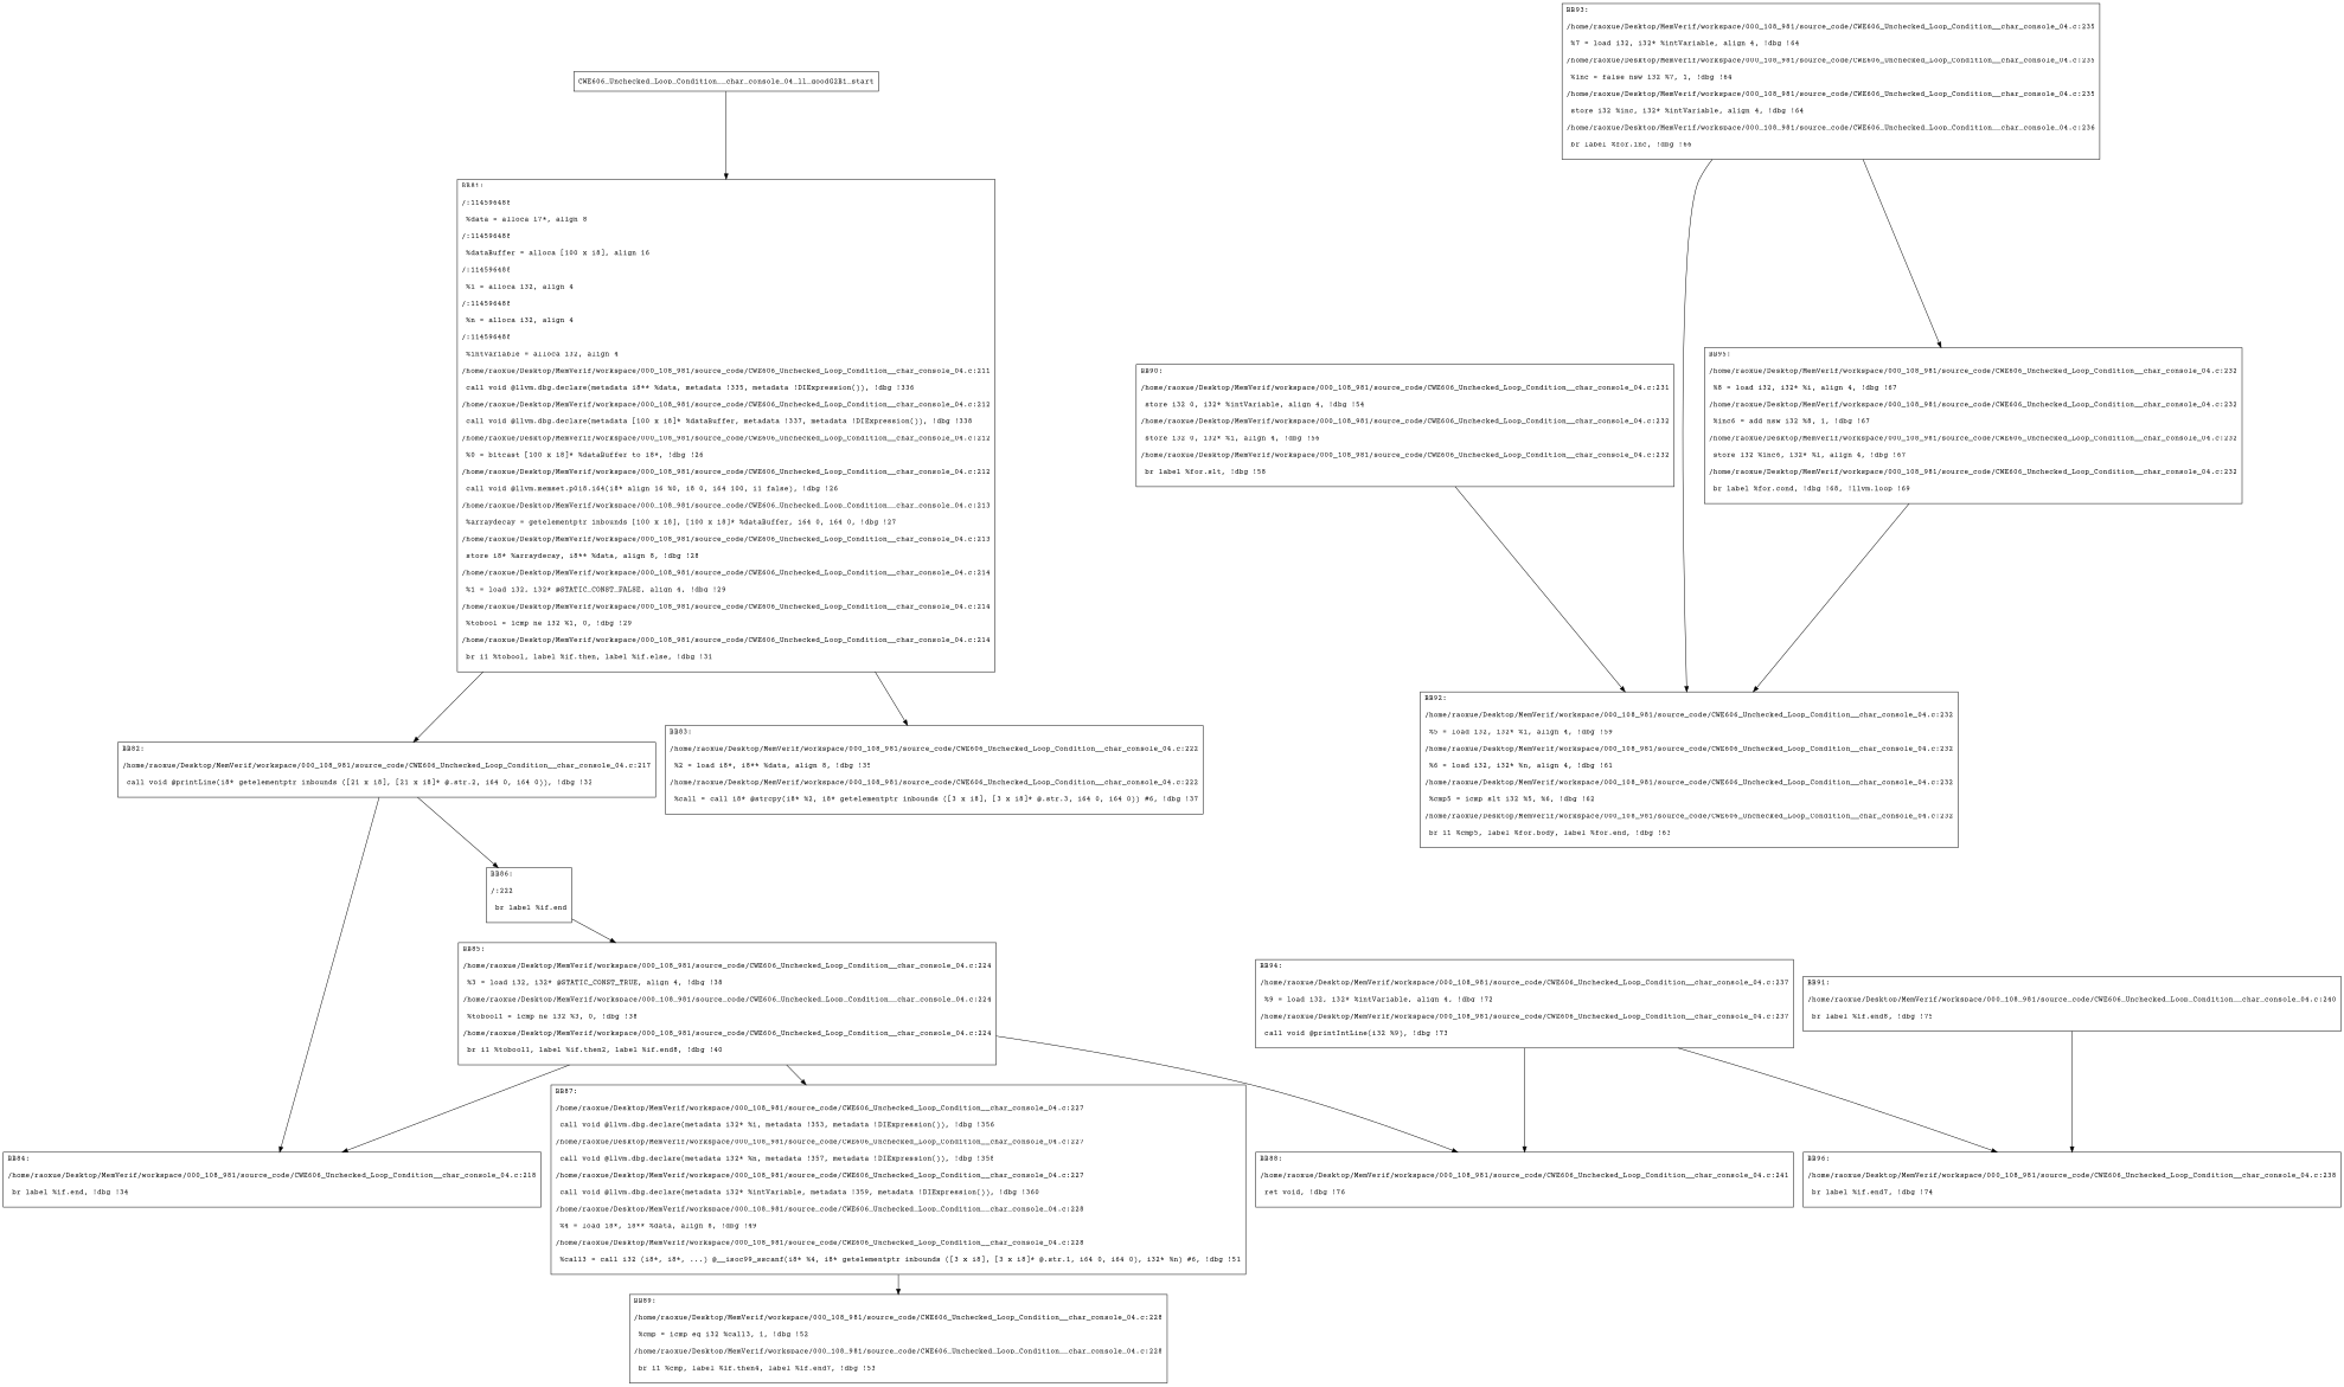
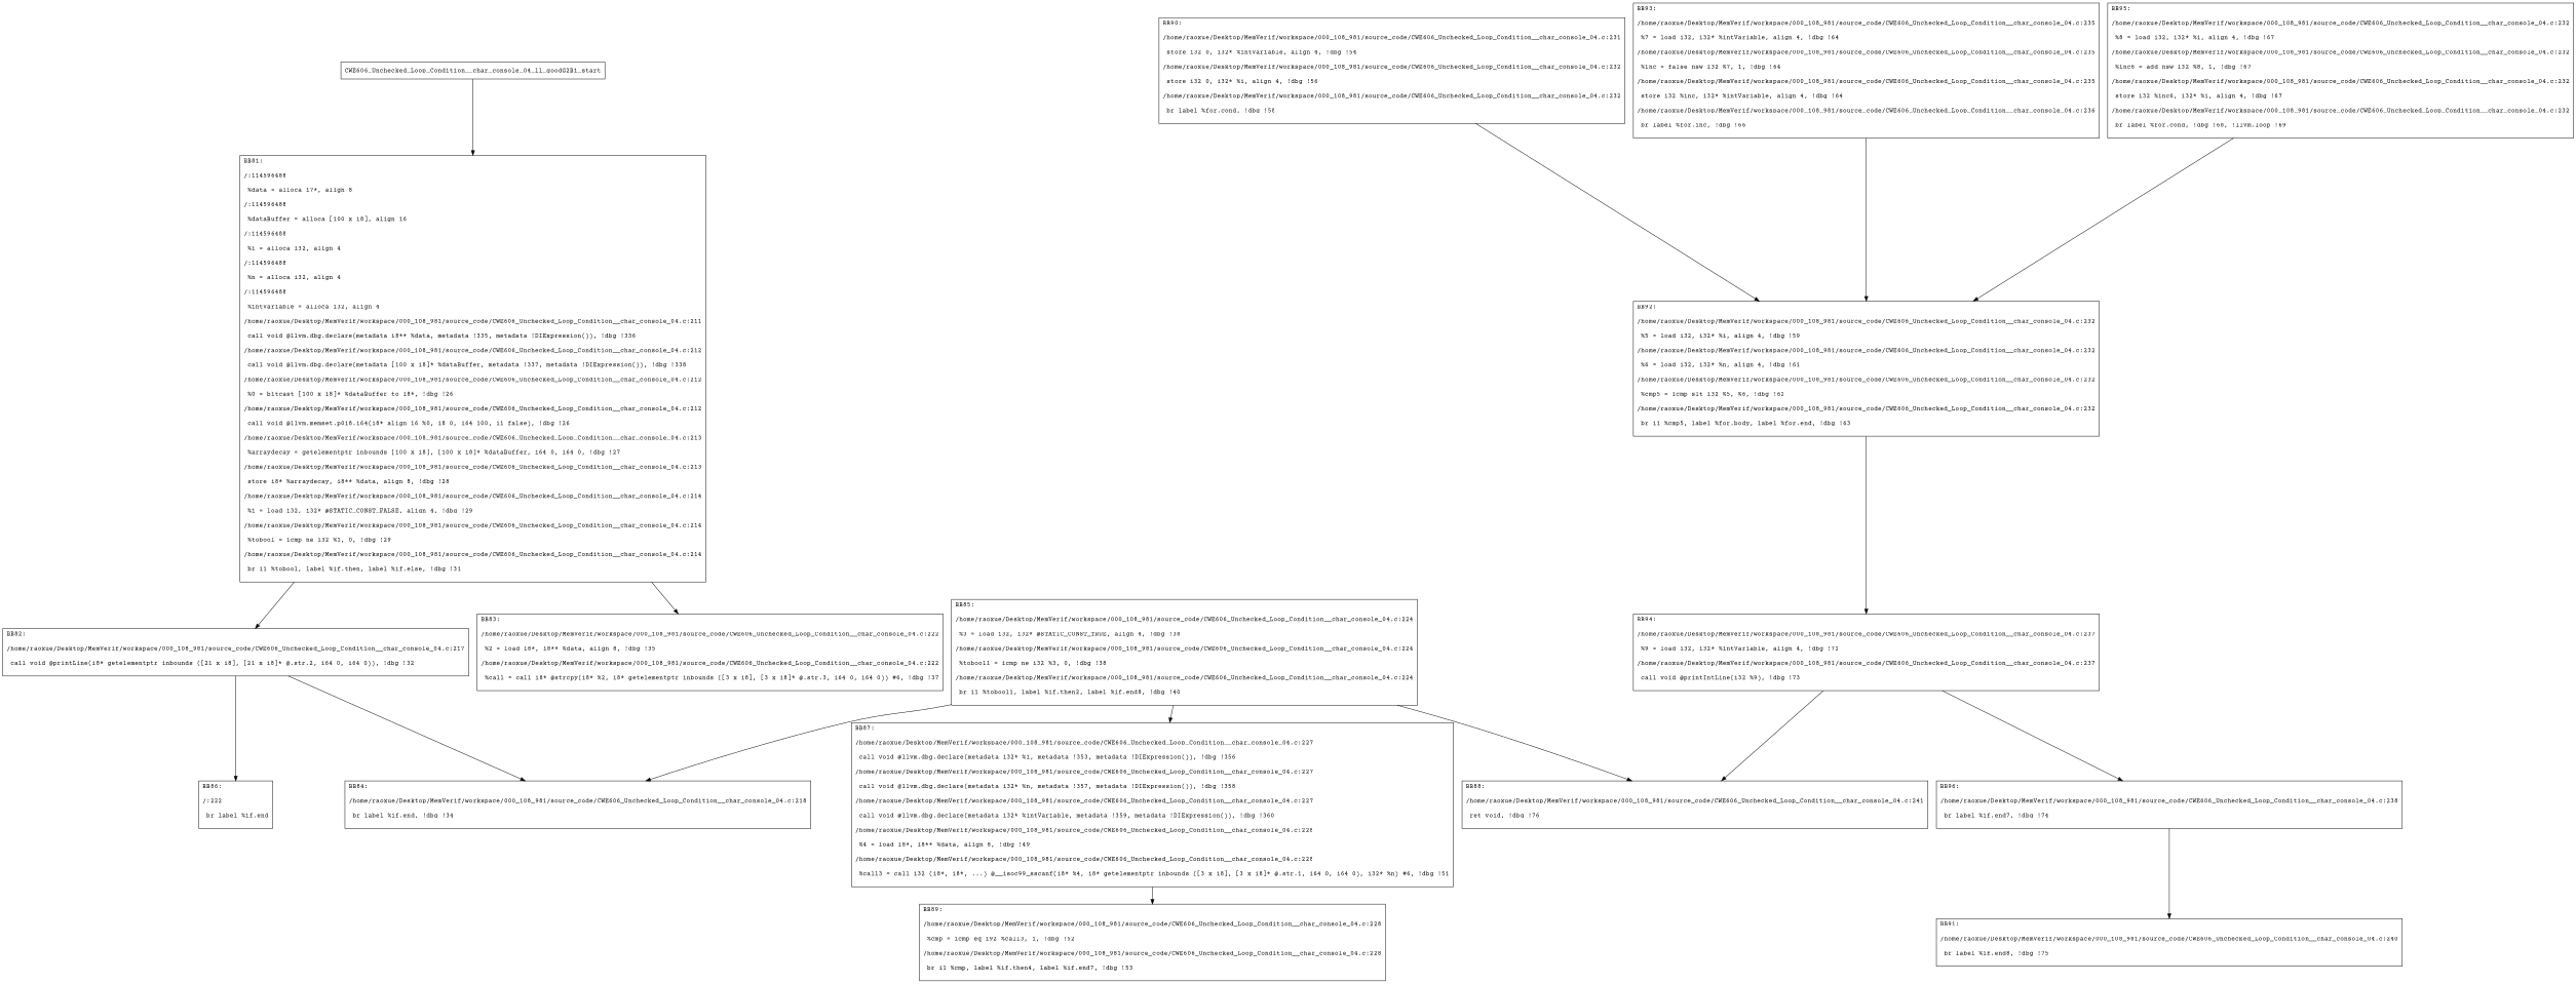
  digraph {
    fontname="Courier Prime"
    node [fontname="Courier Prime" shape=record]
    edge [fontname="Courier Prime"]
    n1 [label="{CWE606_Unchecked_Loop_Condition__char_console_04_ll_goodG2B1_start}"]
    n2 [label="{BB81:\l\l/:114596488\l\n  %data = alloca i7*, align 8\l\n/:114596488\l\n  %dataBuffer = alloca [100 x i8], align 16\l\n/:114596488\l\n  %i = alloca i32, align 4\l\n/:114596488\l\n  %n = alloca i32, align 4\l\n/:114596488\l\n  %intVariable = alloca i32, align 4\l\n/home/raoxue/Desktop/MemVerif/workspace/000_108_981/source_code/CWE606_Unchecked_Loop_Condition__char_console_04.c:211\l\n  call void @llvm.dbg.declare(metadata i8** %data, metadata !335, metadata !DIExpression()), !dbg !336\l\n/home/raoxue/Desktop/MemVerif/workspace/000_108_981/source_code/CWE606_Unchecked_Loop_Condition__char_console_04.c:212\l\n  call void @llvm.dbg.declare(metadata [100 x i8]* %dataBuffer, metadata !337, metadata !DIExpression()), !dbg !338\l\n/home/raoxue/Desktop/MemVerif/workspace/000_108_981/source_code/CWE606_Unchecked_Loop_Condition__char_console_04.c:212\l\n  %0 = bitcast [100 x i8]* %dataBuffer to i8*, !dbg !26\l\n/home/raoxue/Desktop/MemVerif/workspace/000_108_981/source_code/CWE606_Unchecked_Loop_Condition__char_console_04.c:212\l\n  call void @llvm.memset.p0i8.i64(i8* align 16 %0, i8 0, i64 100, i1 false), !dbg !26\l\n/home/raoxue/Desktop/MemVerif/workspace/000_108_981/source_code/CWE606_Unchecked_Loop_Condition__char_console_04.c:213\l\n  %arraydecay = getelementptr inbounds [100 x i8], [100 x i8]* %dataBuffer, i64 0, i64 0, !dbg !27\l\n/home/raoxue/Desktop/MemVerif/workspace/000_108_981/source_code/CWE606_Unchecked_Loop_Condition__char_console_04.c:213\l\n  store i8* %arraydecay, i8** %data, align 8, !dbg !28\l\n/home/raoxue/Desktop/MemVerif/workspace/000_108_981/source_code/CWE606_Unchecked_Loop_Condition__char_console_04.c:214\l\n  %1 = load i32, i32* @STATIC_CONST_FALSE, align 4, !dbg !29\l\n/home/raoxue/Desktop/MemVerif/workspace/000_108_981/source_code/CWE606_Unchecked_Loop_Condition__char_console_04.c:214\l\n  %tobool = icmp ne i32 %1, 0, !dbg !29\l\n/home/raoxue/Desktop/MemVerif/workspace/000_108_981/source_code/CWE606_Unchecked_Loop_Condition__char_console_04.c:214\l\n  br i1 %tobool, label %if.then, label %if.else, !dbg !31\l\n}"]
    n3 [label="{BB82:\l\l/home/raoxue/Desktop/MemVerif/workspace/000_108_981/source_code/CWE606_Unchecked_Loop_Condition__char_console_04.c:217\l\n  call void @printLine(i8* getelementptr inbounds ([21 x i8], [21 x i8]* @.str.2, i64 0, i64 0)), !dbg !32\l\n}"]
    n4 [label="{BB83:\l\l/home/raoxue/Desktop/MemVerif/workspace/000_108_981/source_code/CWE606_Unchecked_Loop_Condition__char_console_04.c:222\l\n  %2 = load i8*, i8** %data, align 8, !dbg !35\l\n/home/raoxue/Desktop/MemVerif/workspace/000_108_981/source_code/CWE606_Unchecked_Loop_Condition__char_console_04.c:222\l\n  %call = call i8* @strcpy(i8* %2, i8* getelementptr inbounds ([3 x i8], [3 x i8]* @.str.3, i64 0, i64 0)) #6, !dbg !37\l\n}"]
    n5 [label="{BB84:\l\l/home/raoxue/Desktop/MemVerif/workspace/000_108_981/source_code/CWE606_Unchecked_Loop_Condition__char_console_04.c:218\l\n  br label %if.end, !dbg !34\l\n}"]
    n6 [label="{BB86:\l\l/:222\l\n  br label %if.end\l\n}"]
    n7 [label="{BB85:\l\l/home/raoxue/Desktop/MemVerif/workspace/000_108_981/source_code/CWE606_Unchecked_Loop_Condition__char_console_04.c:224\l\n  %3 = load i32, i32* @STATIC_CONST_TRUE, align 4, !dbg !38\l\n/home/raoxue/Desktop/MemVerif/workspace/000_108_981/source_code/CWE606_Unchecked_Loop_Condition__char_console_04.c:224\l\n  %tobool1 = icmp ne i32 %3, 0, !dbg !38\l\n/home/raoxue/Desktop/MemVerif/workspace/000_108_981/source_code/CWE606_Unchecked_Loop_Condition__char_console_04.c:224\l\n  br i1 %tobool1, label %if.then2, label %if.end8, !dbg !40\l\n}"]
    n8 [label="{BB87:\l\l/home/raoxue/Desktop/MemVerif/workspace/000_108_981/source_code/CWE606_Unchecked_Loop_Condition__char_console_04.c:227\l\n  call void @llvm.dbg.declare(metadata i32* %i, metadata !353, metadata !DIExpression()), !dbg !356\l\n/home/raoxue/Desktop/MemVerif/workspace/000_108_981/source_code/CWE606_Unchecked_Loop_Condition__char_console_04.c:227\l\n  call void @llvm.dbg.declare(metadata i32* %n, metadata !357, metadata !DIExpression()), !dbg !358\l\n/home/raoxue/Desktop/MemVerif/workspace/000_108_981/source_code/CWE606_Unchecked_Loop_Condition__char_console_04.c:227\l\n  call void @llvm.dbg.declare(metadata i32* %intVariable, metadata !359, metadata !DIExpression()), !dbg !360\l\n/home/raoxue/Desktop/MemVerif/workspace/000_108_981/source_code/CWE606_Unchecked_Loop_Condition__char_console_04.c:228\l\n  %4 = load i8*, i8** %data, align 8, !dbg !49\l\n/home/raoxue/Desktop/MemVerif/workspace/000_108_981/source_code/CWE606_Unchecked_Loop_Condition__char_console_04.c:228\l\n  %call3 = call i32 (i8*, i8*, ...) @__isoc99_sscanf(i8* %4, i8* getelementptr inbounds ([3 x i8], [3 x i8]* @.str.1, i64 0, i64 0), i32* %n) #6, !dbg !51\l\n}"]
    n9 [label="{BB88:\l\l/home/raoxue/Desktop/MemVerif/workspace/000_108_981/source_code/CWE606_Unchecked_Loop_Condition__char_console_04.c:241\l\n  ret void, !dbg !76\l\n}"]
-   n10 [label="{BB89:\l\l/home/raoxue/Desktop/MemVerif/workspace/000_108_981/source_code/CWE606_Unchecked_Loop_Condition__char_console_04.c:228\l\n  %cmp = icmp eq i32 %call3, 1, !dbg !52\l\n/home/raoxue/Desktop/MemVerif/workspace/000_108_981/source_code/CWE606_Unchecked_Loop_Condition__char_console_04.c:228\l\n  br i1 %cmp, label %if.then4, label %if.end7, !dbg !53\l\n}"]
-   n11 [label="{BB90:\l\l/home/raoxue/Desktop/MemVerif/workspace/000_108_981/source_code/CWE606_Unchecked_Loop_Condition__char_console_04.c:231\l\n  store i32 0, i32* %intVariable, align 4, !dbg !54\l\n/home/raoxue/Desktop/MemVerif/workspace/000_108_981/source_code/CWE606_Unchecked_Loop_Condition__char_console_04.c:232\l\n  store i32 0, i32* %i, align 4, !dbg !56\l\n/home/raoxue/Desktop/MemVerif/workspace/000_108_981/source_code/CWE606_Unchecked_Loop_Condition__char_console_04.c:232\l\n  br label %for.slt, !dbg !58\l\n}"]
+   n10 [label="{BB89:\l\l/home/raoxue/Desktop/MemVerif/workspace/000_108_981/source_code/CWE606_Unchecked_Loop_Condition__char_console_04.c:228\l\n  %cmp = icmp eq i92 %call3, 1, !dbg !52\l\n/home/raoxue/Desktop/MemVerif/workspace/000_108_981/source_code/CWE606_Unchecked_Loop_Condition__char_console_04.c:228\l\n  br i1 %cmp, label %if.then4, label %if.end7, !dbg !53\l\n}"]
+   n11 [label="{BB90:\l\l/home/raoxue/Desktop/MemVerif/workspace/000_108_981/source_code/CWE606_Unchecked_Loop_Condition__char_console_04.c:231\l\n  store i32 0, i32* %intVariable, align 4, !dbg !54\l\n/home/raoxue/Desktop/MemVerif/workspace/000_108_981/source_code/CWE606_Unchecked_Loop_Condition__char_console_04.c:232\l\n  store i32 0, i32* %i, align 4, !dbg !56\l\n/home/raoxue/Desktop/MemVerif/workspace/000_108_981/source_code/CWE606_Unchecked_Loop_Condition__char_console_04.c:232\l\n  br label %for.cond, !dbg !58\l\n}"]
    n12 [label="{BB92:\l\l/home/raoxue/Desktop/MemVerif/workspace/000_108_981/source_code/CWE606_Unchecked_Loop_Condition__char_console_04.c:232\l\n  %5 = load i32, i32* %i, align 4, !dbg !59\l\n/home/raoxue/Desktop/MemVerif/workspace/000_108_981/source_code/CWE606_Unchecked_Loop_Condition__char_console_04.c:232\l\n  %6 = load i32, i32* %n, align 4, !dbg !61\l\n/home/raoxue/Desktop/MemVerif/workspace/000_108_981/source_code/CWE606_Unchecked_Loop_Condition__char_console_04.c:232\l\n  %cmp5 = icmp slt i32 %5, %6, !dbg !62\l\n/home/raoxue/Desktop/MemVerif/workspace/000_108_981/source_code/CWE606_Unchecked_Loop_Condition__char_console_04.c:232\l\n  br i1 %cmp5, label %for.body, label %for.end, !dbg !63\l\n}"]
    n13 [label="{BB91:\l\l/home/raoxue/Desktop/MemVerif/workspace/000_108_981/source_code/CWE606_Unchecked_Loop_Condition__char_console_04.c:240\l\n  br label %if.end8, !dbg !75\l\n}"]
    n14 [label="{BB94:\l\l/home/raoxue/Desktop/MemVerif/workspace/000_108_981/source_code/CWE606_Unchecked_Loop_Condition__char_console_04.c:237\l\n  %9 = load i32, i32* %intVariable, align 4, !dbg !72\l\n/home/raoxue/Desktop/MemVerif/workspace/000_108_981/source_code/CWE606_Unchecked_Loop_Condition__char_console_04.c:237\l\n  call void @printIntLine(i32 %9), !dbg !73\l\n}"]
    n15 [label="{BB93:\l\l/home/raoxue/Desktop/MemVerif/workspace/000_108_981/source_code/CWE606_Unchecked_Loop_Condition__char_console_04.c:235\l\n  %7 = load i32, i32* %intVariable, align 4, !dbg !64\l\n/home/raoxue/Desktop/MemVerif/workspace/000_108_981/source_code/CWE606_Unchecked_Loop_Condition__char_console_04.c:235\l\n  %inc = false nsw i32 %7, 1, !dbg !64\l\n/home/raoxue/Desktop/MemVerif/workspace/000_108_981/source_code/CWE606_Unchecked_Loop_Condition__char_console_04.c:235\l\n  store i32 %inc, i32* %intVariable, align 4, !dbg !64\l\n/home/raoxue/Desktop/MemVerif/workspace/000_108_981/source_code/CWE606_Unchecked_Loop_Condition__char_console_04.c:236\l\n  br label %for.inc, !dbg !66\l\n}"]
    n16 [label="{BB95:\l\l/home/raoxue/Desktop/MemVerif/workspace/000_108_981/source_code/CWE606_Unchecked_Loop_Condition__char_console_04.c:232\l\n  %8 = load i32, i32* %i, align 4, !dbg !67\l\n/home/raoxue/Desktop/MemVerif/workspace/000_108_981/source_code/CWE606_Unchecked_Loop_Condition__char_console_04.c:232\l\n  %inc6 = add nsw i32 %8, 1, !dbg !67\l\n/home/raoxue/Desktop/MemVerif/workspace/000_108_981/source_code/CWE606_Unchecked_Loop_Condition__char_console_04.c:232\l\n  store i32 %inc6, i32* %i, align 4, !dbg !67\l\n/home/raoxue/Desktop/MemVerif/workspace/000_108_981/source_code/CWE606_Unchecked_Loop_Condition__char_console_04.c:232\l\n  br label %for.cond, !dbg !68, !llvm.loop !69\l\n}"]
    n17 [label="{BB96:\l\l/home/raoxue/Desktop/MemVerif/workspace/000_108_981/source_code/CWE606_Unchecked_Loop_Condition__char_console_04.c:238\l\n  br label %if.end7, !dbg !74\l\n}"]
    n1 -> n2
    n2 -> n3
    n2 -> n4
    n3 -> n5
    n3 -> n6
-   n6 -> n7
    n7 -> n5
    n7 -> n8
    n7 -> n9
    n8 -> n10
    n11 -> n12
+   n12 -> n14
    n14 -> n9
    n14 -> n17
    n15 -> n12
-   n15 -> n16
    n16 -> n12
-   n13 -> n17
+   n17 -> n13
  }
